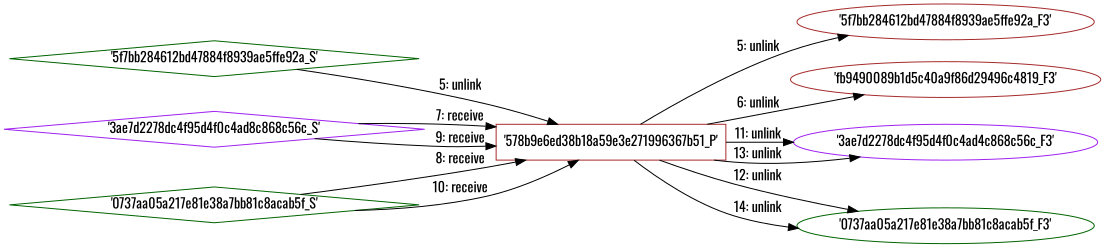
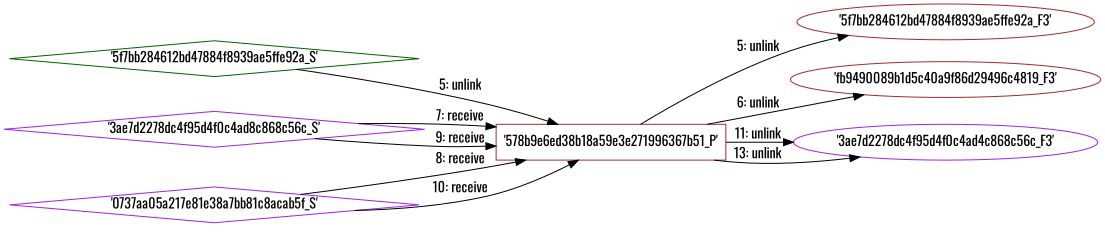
  digraph {
    engine=neato
    fixedsize=false
    fontname=Oswald
    fontsize=10
    nodesep=0.3
    rankdir=LR
    ranksep=0
    splines=true
    node [color=brown fontname=Oswald node_type=file shape=ellipse]
    edge [fontname=Oswald]
    "'5f7bb284612bd47884f8939ae5ffe92a_S'" [color=darkgreen node_type=Socket shape=diamond]
    "'578b9e6ed38b18a59e3e271996367b51_P'" [node_type=Process shape=box]
    "'5f7bb284612bd47884f8939ae5ffe92a_F3'"
    "'fb9490089b1d5c40a9f86d29496c4819_F3'"
    "'3ae7d2278dc4f95d4f0c4ad4c868c56c_F3'" [color=purple]
-   "'0737aa05a217e81e38a7bb81c8acab5f_F3'" [color=darkgreen]
    n7 [color=purple label="'3ae7d2278dc4f95d4f0c4ad8c868c56c_S'" node_type=Socket shape=diamond]
-   "'0737aa05a217e81e38a7bb81c8acab5f_S'" [color=darkgreen node_type=Socket shape=diamond]
+   "'0737aa05a217e81e38a7bb81c8acab5f_S'" [color=purple node_type=Socket shape=diamond]
    "'5f7bb284612bd47884f8939ae5ffe92a_S'" -> "'578b9e6ed38b18a59e3e271996367b51_P'" [label="5: unlink"]
    "'578b9e6ed38b18a59e3e271996367b51_P'" -> "'5f7bb284612bd47884f8939ae5ffe92a_F3'" [label="5: unlink"]
    "'578b9e6ed38b18a59e3e271996367b51_P'" -> "'fb9490089b1d5c40a9f86d29496c4819_F3'" [label="6: unlink"]
    "'578b9e6ed38b18a59e3e271996367b51_P'" -> "'3ae7d2278dc4f95d4f0c4ad4c868c56c_F3'" [label="11: unlink"]
    "'578b9e6ed38b18a59e3e271996367b51_P'" -> "'3ae7d2278dc4f95d4f0c4ad4c868c56c_F3'" [label="13: unlink"]
-   "'578b9e6ed38b18a59e3e271996367b51_P'" -> "'0737aa05a217e81e38a7bb81c8acab5f_F3'" [label="12: unlink"]
-   "'578b9e6ed38b18a59e3e271996367b51_P'" -> "'0737aa05a217e81e38a7bb81c8acab5f_F3'" [label="14: unlink"]
    n7 -> "'578b9e6ed38b18a59e3e271996367b51_P'" [label="7: receive"]
    n7 -> "'578b9e6ed38b18a59e3e271996367b51_P'" [label="9: receive"]
    "'0737aa05a217e81e38a7bb81c8acab5f_S'" -> "'578b9e6ed38b18a59e3e271996367b51_P'" [label="8: receive"]
    "'0737aa05a217e81e38a7bb81c8acab5f_S'" -> "'578b9e6ed38b18a59e3e271996367b51_P'" [label="10: receive"]
  }
